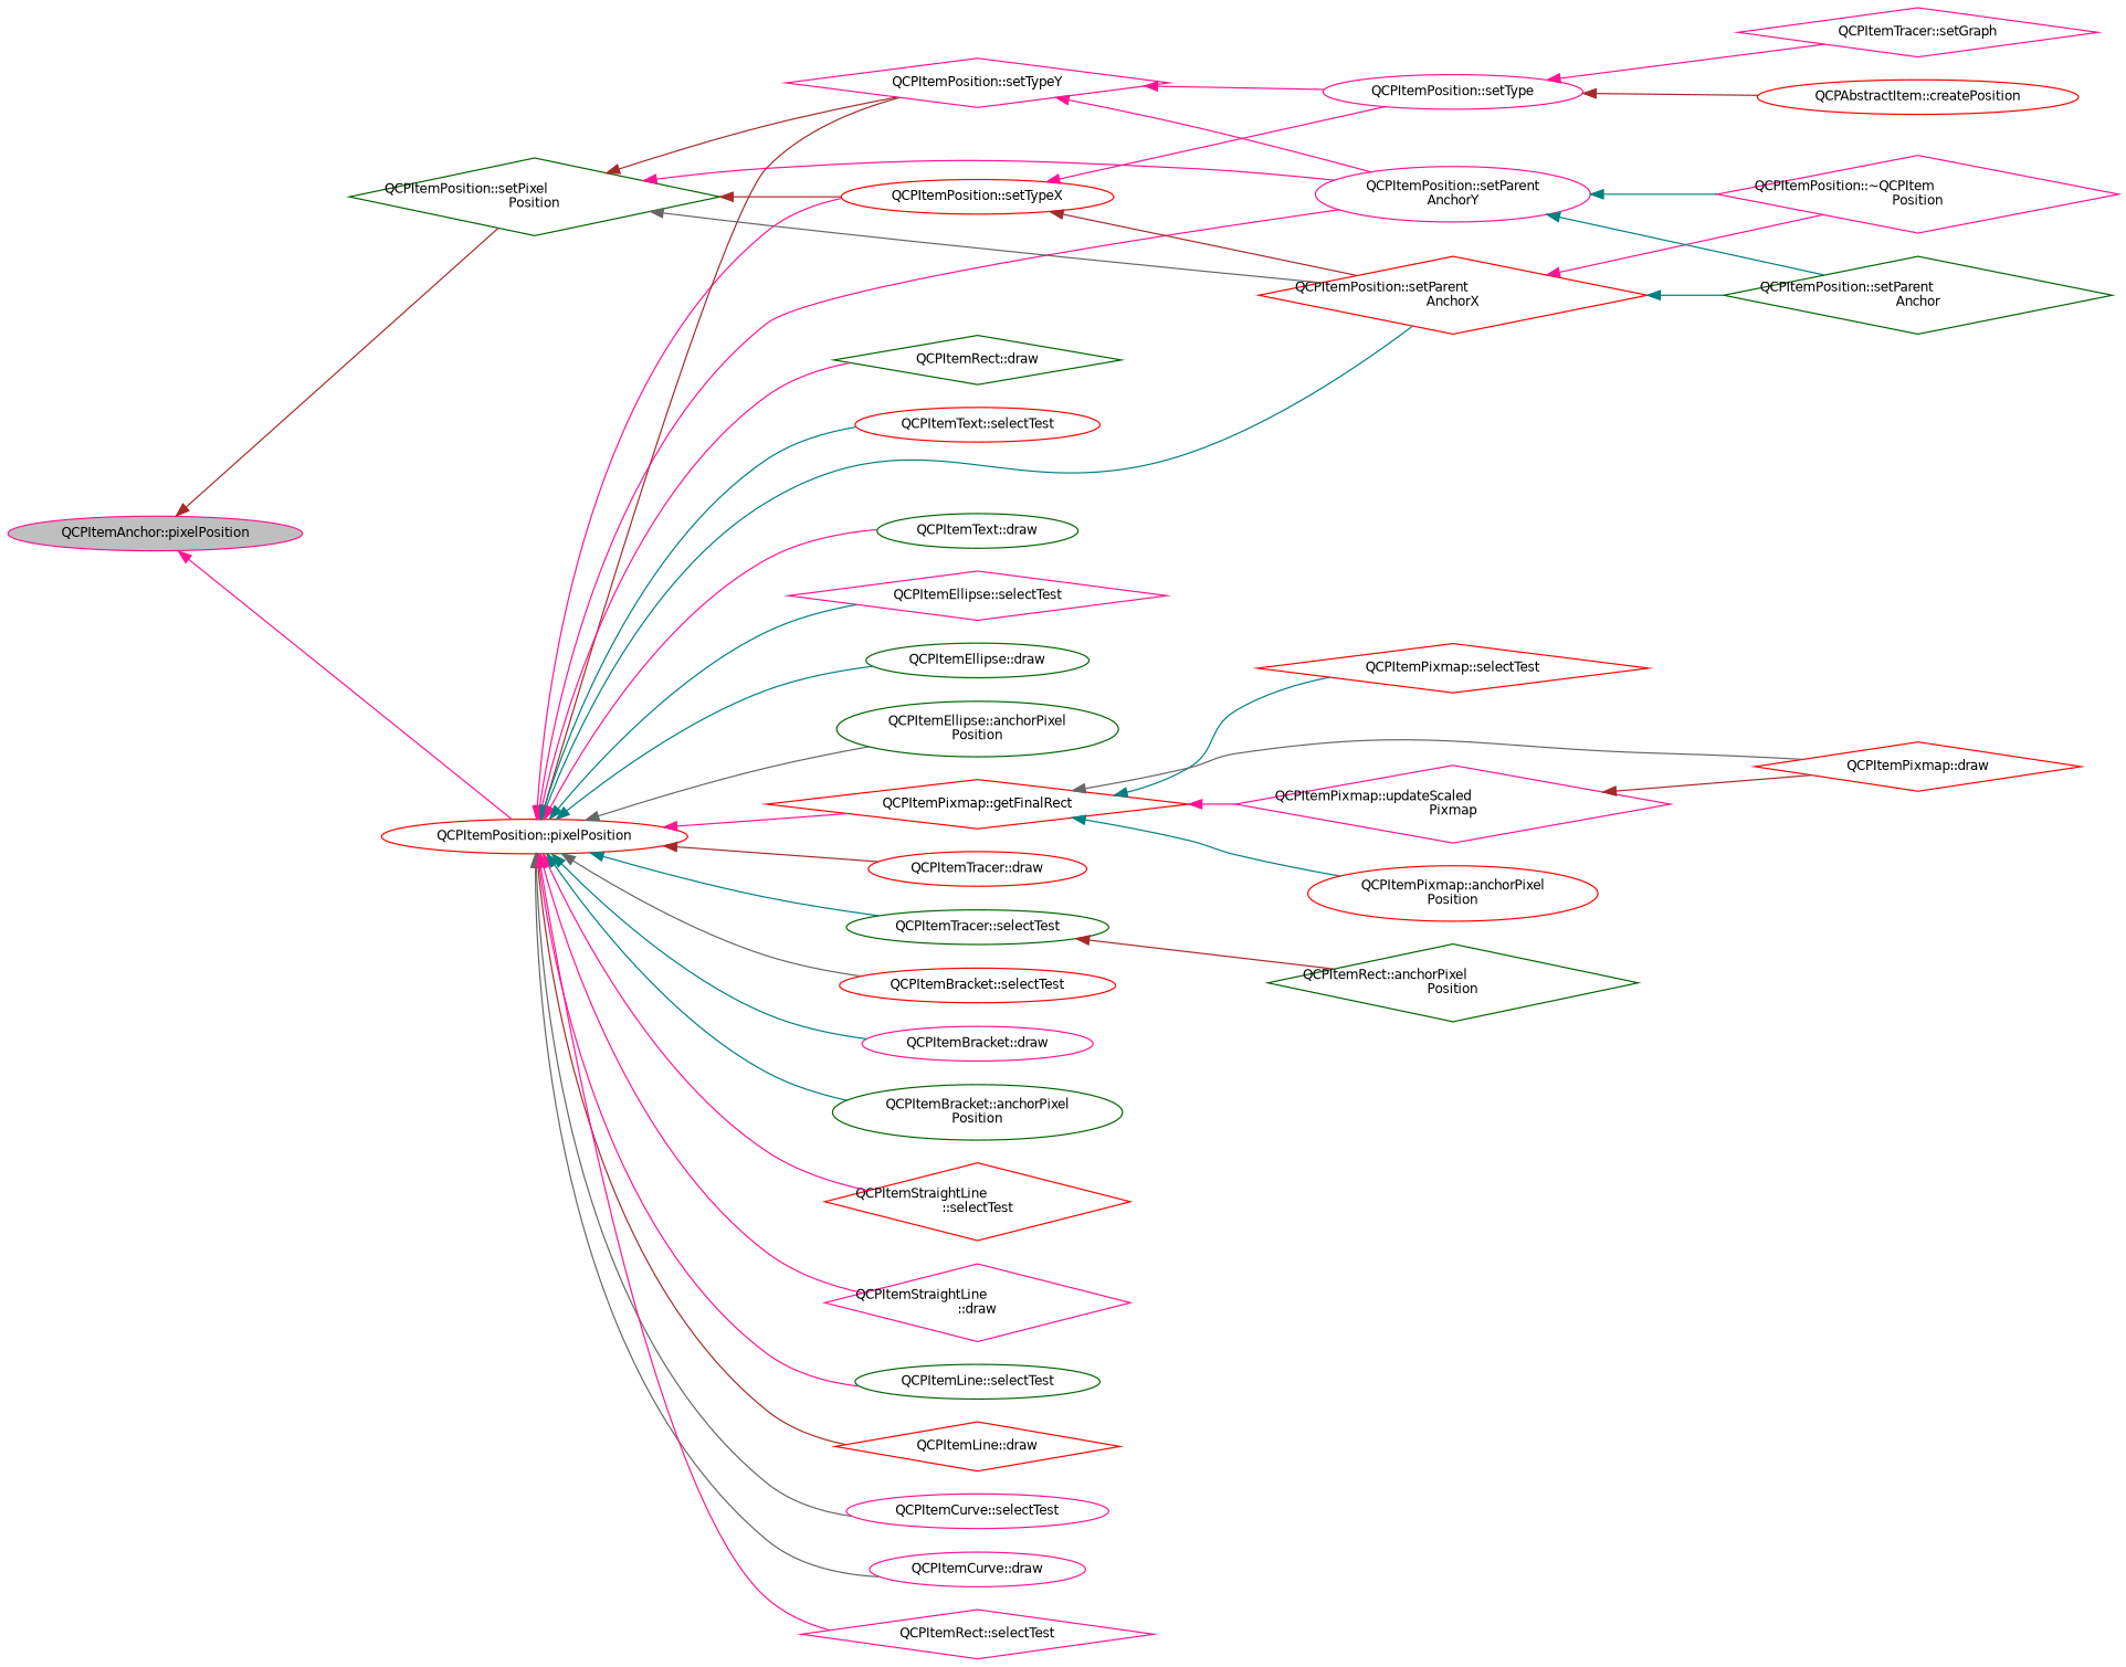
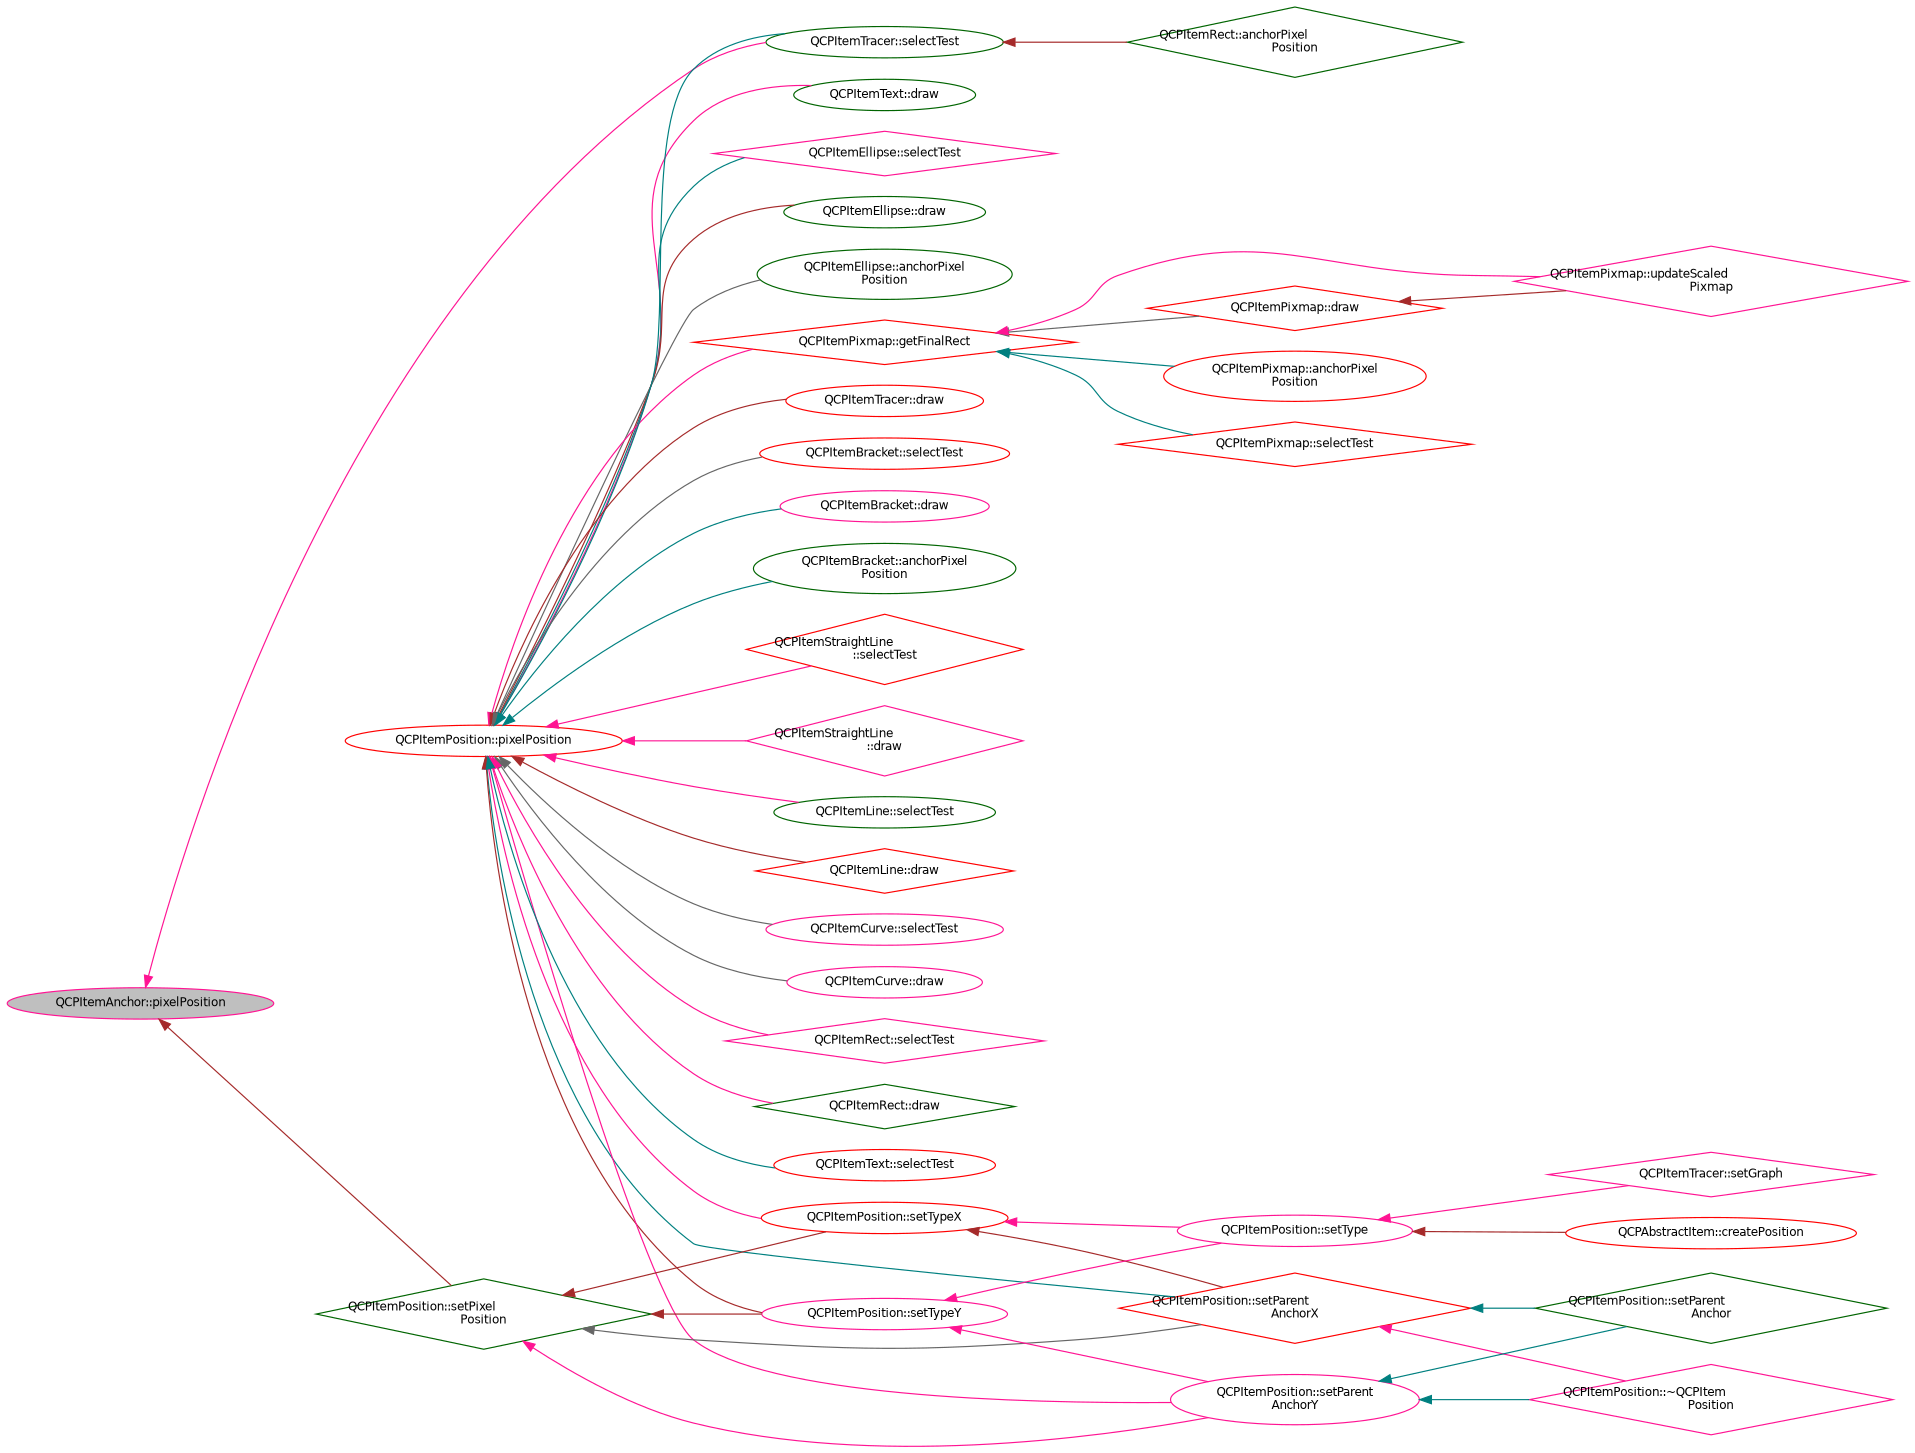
  digraph {
    rankdir=LR
    node [color=deeppink fillcolor=white fontname=Helvetica fontsize=10 shape=ellipse style=filled]
    edge [color=deeppink dir=back fontname=Helvetica fontsize=10 labelfontname=Helvetica labelfontsize=10 style=solid]
    n1 [fillcolor=grey75 fontcolor=black height=0.2 label="QCPItemAnchor::pixelPosition" width=0.4]
    n2 [color=red height=0.2 label="QCPItemPosition::pixelPosition" width=0.4]
    n3 [color=darkgreen height=0.2 label="QCPItemPosition::setPixel\lPosition" shape=diamond width=0.4]
    n4 [color=red height=0.2 label="QCPItemPosition::setTypeX" width=0.4]
    n5 [color=red height=0.2 label="QCPItemPosition::setParent\lAnchorX" shape=diamond width=0.4]
-   n6 [height=0.2 label="QCPItemPosition::setTypeY" shape=diamond width=0.4]
+   n6 [height=0.2 label="QCPItemPosition::setTypeY" width=0.4]
    n7 [height=0.2 label="QCPItemPosition::setParent\lAnchorY" width=0.4]
    n8 [color=red height=0.2 label="QCPItemStraightLine\l::selectTest" shape=diamond width=0.4]
    n9 [height=0.2 label="QCPItemStraightLine\l::draw" shape=diamond width=0.4]
    n10 [color=darkgreen height=0.2 label="QCPItemLine::selectTest" width=0.4]
    n11 [color=red height=0.2 label="QCPItemLine::draw" shape=diamond width=0.4]
    n12 [height=0.2 label="QCPItemCurve::selectTest" width=0.4]
    n13 [height=0.2 label="QCPItemCurve::draw" width=0.4]
    n14 [height=0.2 label="QCPItemRect::selectTest" shape=diamond width=0.4]
    n15 [color=darkgreen height=0.2 label="QCPItemRect::draw" shape=diamond width=0.4]
    n16 [color=red height=0.2 label="QCPItemText::selectTest" width=0.4]
    n17 [color=darkgreen height=0.2 label="QCPItemText::draw" width=0.4]
    n18 [height=0.2 label="QCPItemEllipse::selectTest" shape=diamond width=0.4]
    n19 [color=darkgreen height=0.2 label="QCPItemEllipse::draw" width=0.4]
    n20 [color=darkgreen height=0.2 label="QCPItemEllipse::anchorPixel\lPosition" width=0.4]
    n21 [color=red height=0.2 label="QCPItemPixmap::getFinalRect" shape=diamond width=0.4]
    n22 [color=darkgreen height=0.2 label="QCPItemTracer::selectTest" width=0.4]
    n23 [color=red height=0.2 label="QCPItemTracer::draw" width=0.4]
    n24 [color=red height=0.2 label="QCPItemBracket::selectTest" width=0.4]
    n25 [height=0.2 label="QCPItemBracket::draw" width=0.4]
    n26 [color=darkgreen height=0.2 label="QCPItemBracket::anchorPixel\lPosition" width=0.4]
    n27 [height=0.2 label="QCPItemPosition::setType" width=0.4]
    n28 [height=0.2 label="QCPItemPosition::~QCPItem\lPosition" shape=diamond width=0.4]
    n29 [color=darkgreen height=0.2 label="QCPItemPosition::setParent\lAnchor" shape=diamond width=0.4]
    n30 [color=darkgreen height=0.2 label="QCPItemRect::anchorPixel\lPosition" shape=diamond width=0.4]
    n31 [color=red height=0.2 label="QCPItemPixmap::selectTest" shape=diamond width=0.4]
    n32 [color=red height=0.2 label="QCPItemPixmap::draw" shape=diamond width=0.4]
    n33 [color=red height=0.2 label="QCPItemPixmap::anchorPixel\lPosition" width=0.4]
    n34 [height=0.2 label="QCPItemPixmap::updateScaled\lPixmap" shape=diamond width=0.4]
    n35 [color=red height=0.2 label="QCPAbstractItem::createPosition" width=0.4]
    n36 [height=0.2 label="QCPItemTracer::setGraph" shape=diamond width=0.4]
-   n1 -> n2
+   n1 -> n22
    n1 -> n3 [color=brown]
    n2 -> n4
    n2 -> n5 [color=teal]
    n2 -> n6 [color=brown]
    n2 -> n7
    n2 -> n8
    n2 -> n9
    n2 -> n10
    n2 -> n11 [color=brown]
    n2 -> n12 [color=gray40]
    n2 -> n13 [color=gray40]
    n2 -> n14
    n2 -> n15
    n2 -> n16 [color=teal]
    n2 -> n17
    n2 -> n18 [color=teal]
-   n2 -> n19 [color=teal]
+   n2 -> n19 [color=brown]
    n2 -> n20 [color=gray40]
    n2 -> n21
    n2 -> n22 [color=teal]
    n2 -> n23 [color=brown]
    n2 -> n24 [color=gray40]
    n2 -> n25 [color=teal]
    n2 -> n26 [color=teal]
    n3 -> n4 [color=brown]
    n3 -> n5 [color=gray40]
    n3 -> n6 [color=brown]
    n3 -> n7
    n4 -> n5 [color=brown]
    n4 -> n27
    n5 -> n28
    n5 -> n29 [color=teal]
    n6 -> n7
    n6 -> n27
    n7 -> n28 [color=teal]
    n7 -> n29 [color=teal]
    n21 -> n31 [color=teal]
    n21 -> n32 [color=gray40]
    n21 -> n33 [color=teal]
    n21 -> n34
    n22 -> n30 [color=brown]
    n27 -> n35 [color=brown]
    n27 -> n36
-   n34 -> n32 [color=brown]
+   n32 -> n34 [color=brown]
  }
